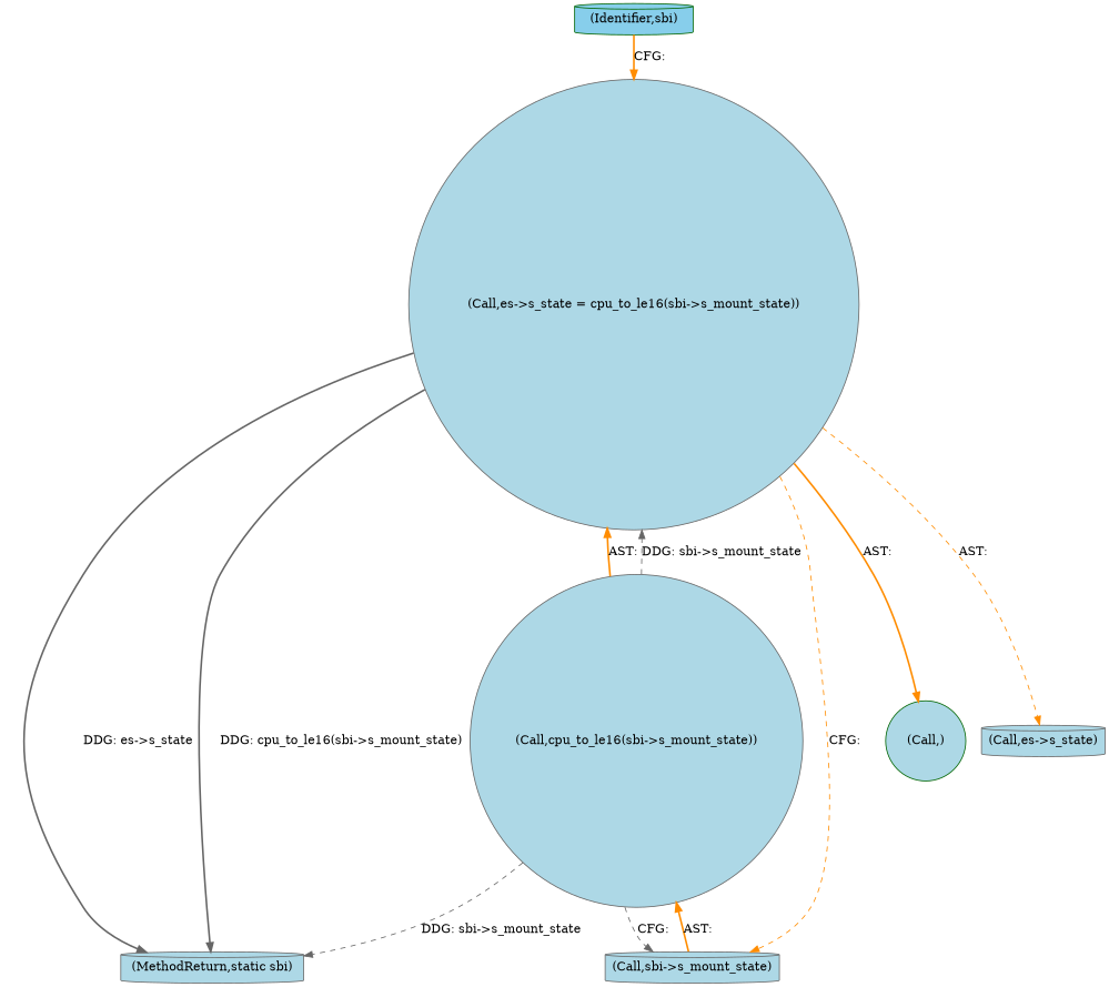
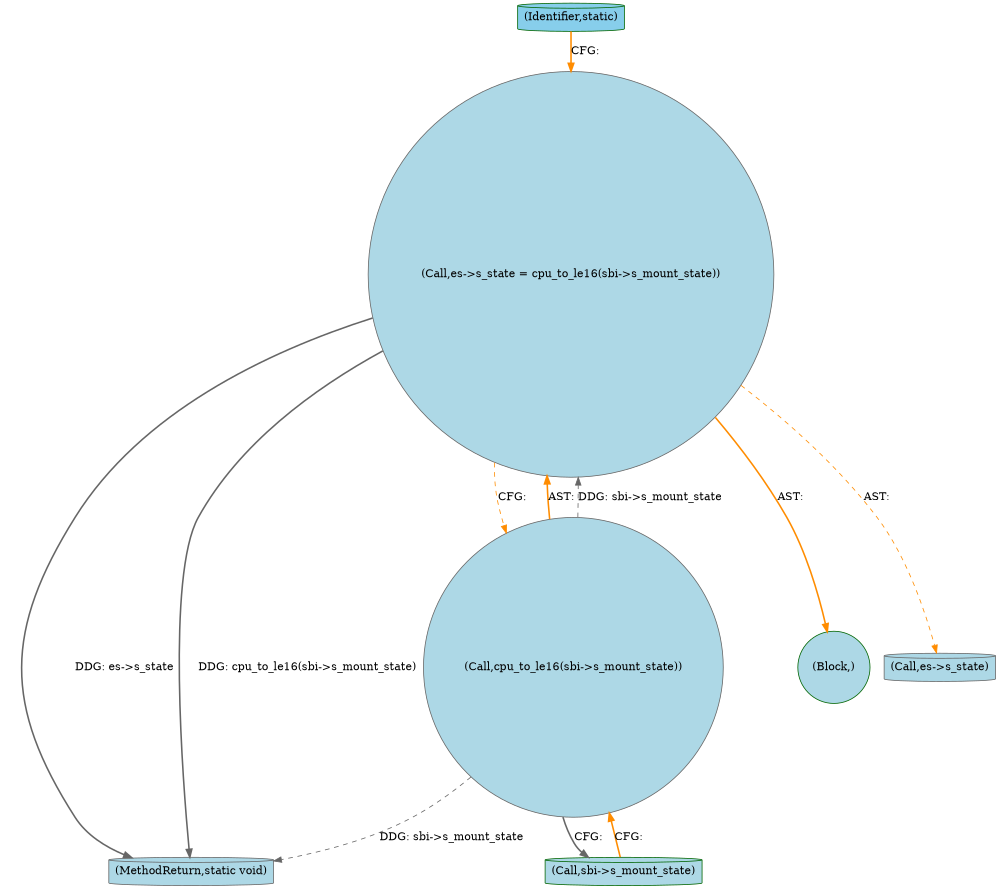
  digraph {
    node [color=gray40 fillcolor=lightblue shape=cylinder style=filled]
    edge [color=darkorange style=bold]
    n1 [label="(Call,es->s_state = cpu_to_le16(sbi->s_mount_state))" shape=circle]
    n2 [label="(Call,cpu_to_le16(sbi->s_mount_state))" shape=circle]
-   n3 [label="(MethodReturn,static sbi)"]
-   n4 [color=darkgreen label="(Call,)" shape=circle]
+   n3 [label="(MethodReturn,static void)"]
+   n4 [color=darkgreen label="(Block,)" shape=circle]
    n5 [label="(Call,es->s_state)"]
-   n6 [label="(Call,sbi->s_mount_state)"]
-   n7 [color=darkgreen fillcolor=skyblue label="(Identifier,sbi)"]
-   n1 -> n6 [label="CFG: " style=dashed]
+   n6 [color=darkgreen label="(Call,sbi->s_mount_state)"]
+   n7 [color=darkgreen fillcolor=skyblue label="(Identifier,static)"]
+   n1 -> n2 [label="CFG: " style=dashed]
    n1 -> n3 [color=gray40 label="DDG: es->s_state"]
    n1 -> n3 [color=gray40 label="DDG: cpu_to_le16(sbi->s_mount_state)"]
    n1 -> n4 [label="AST: "]
    n1 -> n5 [label="AST: " style=dashed]
    n2 -> n1 [label="AST: "]
    n2 -> n1 [color=gray40 label="DDG: sbi->s_mount_state" style=dashed]
    n2 -> n3 [color=gray40 label="DDG: sbi->s_mount_state" style=dashed]
-   n2 -> n6 [color=gray40 label="CFG: " style=dashed]
-   n6 -> n2 [label="AST: "]
+   n2 -> n6 [color=gray40 label="CFG: "]
+   n6 -> n2 [label="CFG: "]
    n7 -> n1 [label="CFG: "]
  }
